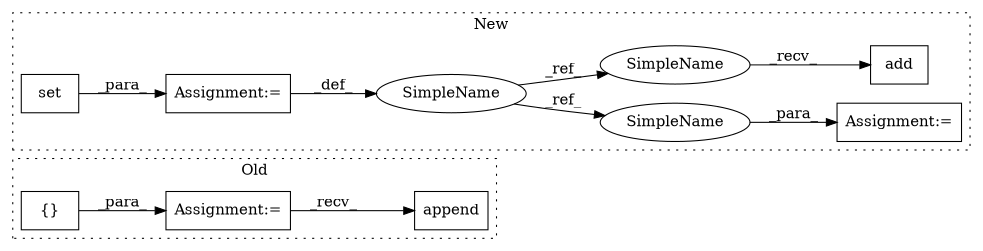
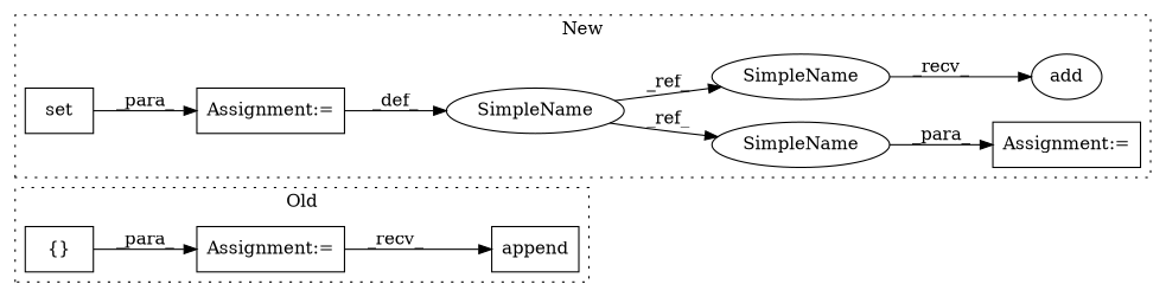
  digraph {
    rankdir=LR
    node [a=32 l=15 shape=box]
    n1 [l="7,1" label=append s="13226,13312"]
    n2 [a=7 l=1 label="Assignment:=" s=12280]
    n3 [a=4 l=2 label="{}" s=12302]
-   n4 [l="25,2" label=add s="13310,13528"]
+   n4 [l="25,2" label=add s="13310,13528" shape=ellipse]
    n5 [a=7 l=1 label="Assignment:=" s=12371]
    n6 [l="4,1" label=set s="12372,12387"]
    n7 [a=7 l=35 label="Assignment:=" s=13742]
    n8 [a=42 label=SimpleName s=12356 shape=ellipse]
    n9 [a=42 label=SimpleName s=13753 shape=ellipse]
    n10 [a=42 label=SimpleName s=13294 shape=ellipse]
    subgraph cluster_1 {
      label=Old
      style=dotted
      n1
      n2
      n3
    }
    subgraph cluster_2 {
      label=New
      style=dotted
      n4
      n5
      n6
      n7
      n8
      n9
      n10
    }
    n2 -> n1 [label=_recv_]
    n3 -> n2 [label=_para_]
    n5 -> n8 [label=_def_]
    n6 -> n5 [label=_para_]
    n8 -> n9 [label=_ref_]
    n8 -> n10 [label=_ref_]
    n9 -> n7 [label=_para_]
    n10 -> n4 [label=_recv_]
  }
